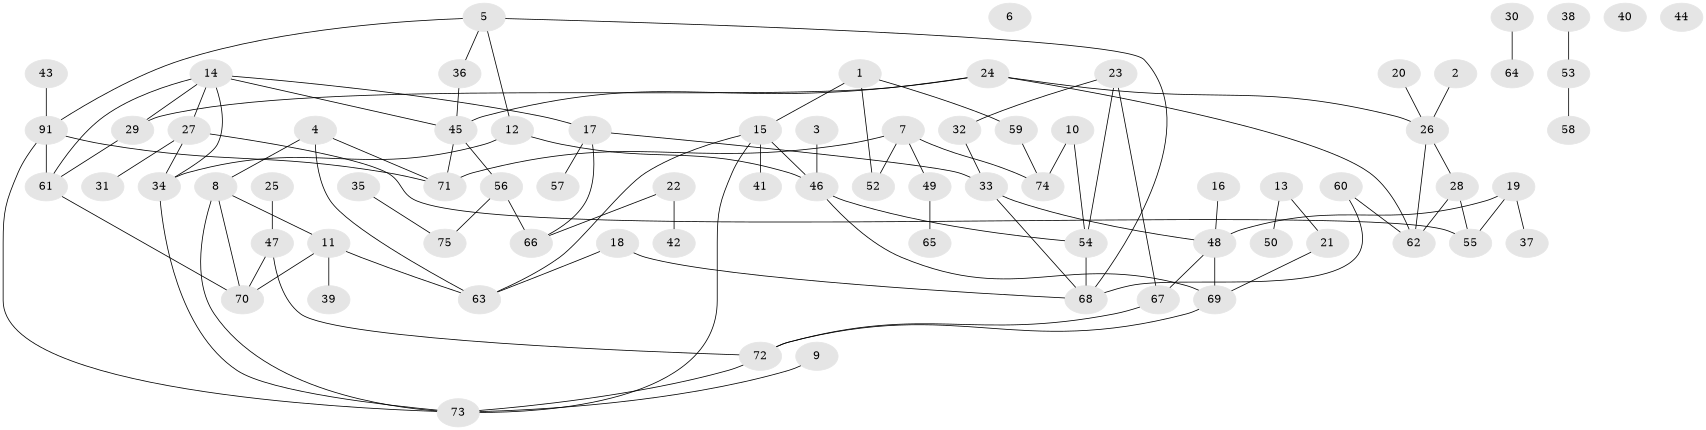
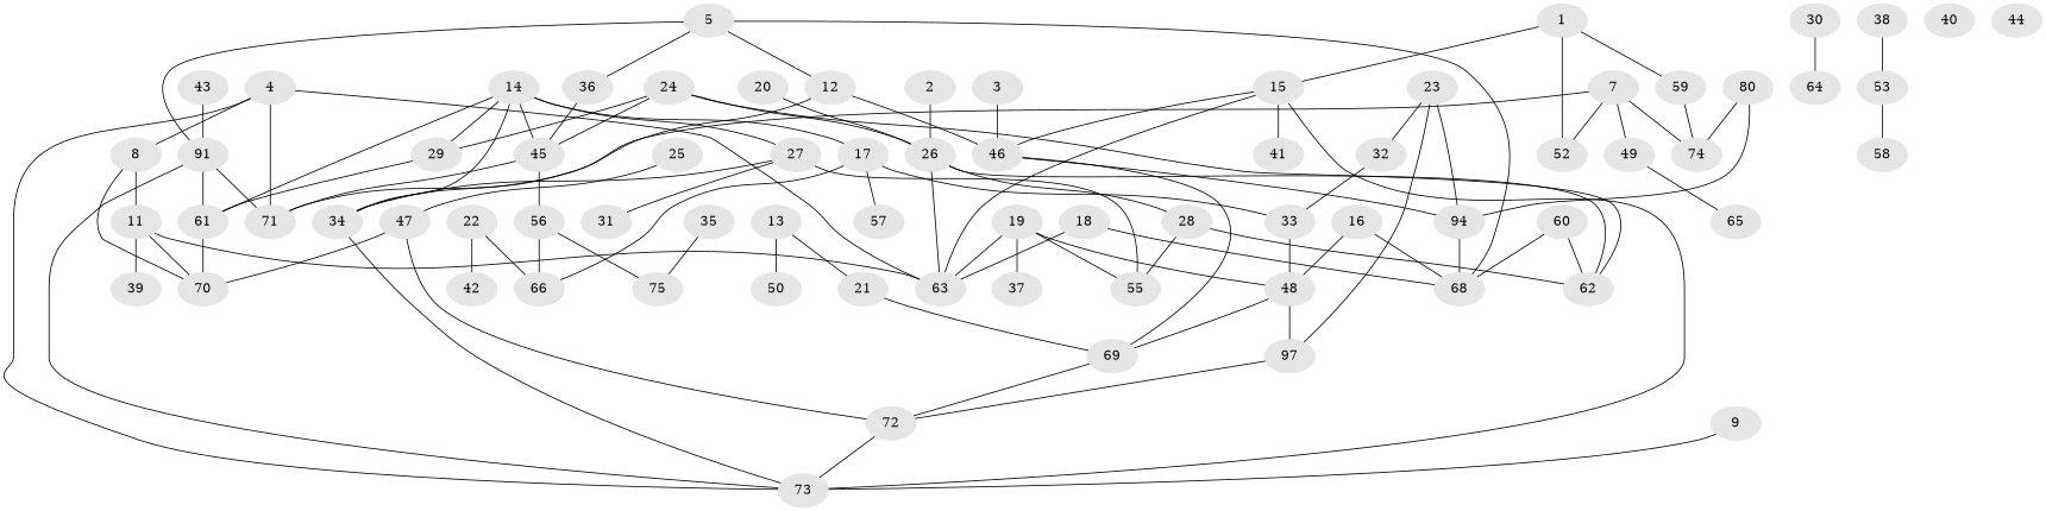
  graph {
    node [color=gray90 style=filled]
    1
    15
    52
    59
    46
    63
    73
    41
    74
    2
    26
    62
    28
    3
-   54
+   54 [label=94]
    69
    4
    8
    71
    11
    70
    5
    12
    36
    n25 [label=91]
    68
    34
    45
    61
-   6
    7
    49
    65
    39
    9
-   10
+   10 [label=80]
    13
    21
    50
    14
    17
    27
    29
    33
    57
    66
    55
    31
    56
    16
    48
-   67
+   67 [label=97]
    18
    19
    37
    20
    72
    22
    42
    23
    32
    24
    25
    47
    30
    64
    35
    75
    38
    53
    58
    40
    43
    44
    60
    1 -- 15
    1 -- 52
    1 -- 59
    15 -- 46
    15 -- 63
    15 -- 73
    15 -- 41
    59 -- 74
    46 -- 54
    46 -- 69
    2 -- 26
+   26 -- 63
    26 -- 62
    26 -- 28
    28 -- 62
    28 -- 55
    3 -- 46
    54 -- 68
    69 -- 72
    4 -- 63
    4 -- 8
    4 -- 71
-   8 -- 73
+   4 -- 73
    8 -- 11
    8 -- 70
    11 -- 63
    11 -- 70
    11 -- 39
    5 -- 12
    5 -- 36
    5 -- n25
    5 -- 68
    12 -- 46
    12 -- 34
    36 -- 45
    n25 -- 73
    n25 -- 71
    n25 -- 61
    34 -- 73
    45 -- 71
    45 -- 56
    61 -- 70
    7 -- 52
    7 -- 74
    7 -- 71
    7 -- 49
    49 -- 65
    9 -- 73
    10 -- 74
    10 -- 54
    13 -- 21
    13 -- 50
    21 -- 69
    14 -- 34
    14 -- 45
    14 -- 61
    14 -- 17
    14 -- 27
    14 -- 29
    17 -- 33
    17 -- 57
    17 -- 66
    27 -- 34
    27 -- 55
    27 -- 31
    29 -- 61
    33 -- 48
    56 -- 66
    56 -- 75
-   33 -- 68
+   16 -- 68
    16 -- 48
    48 -- 69
    48 -- 67
    67 -- 72
    18 -- 63
    18 -- 68
+   19 -- 63
    19 -- 55
    19 -- 48
    19 -- 37
    20 -- 26
    72 -- 73
    22 -- 66
    22 -- 42
    23 -- 54
    23 -- 67
    23 -- 32
    32 -- 33
    24 -- 26
    24 -- 62
    24 -- 45
    24 -- 29
    25 -- 47
    47 -- 70
    47 -- 72
    30 -- 64
    35 -- 75
    38 -- 53
    53 -- 58
    43 -- n25
    60 -- 62
    60 -- 68
  }
